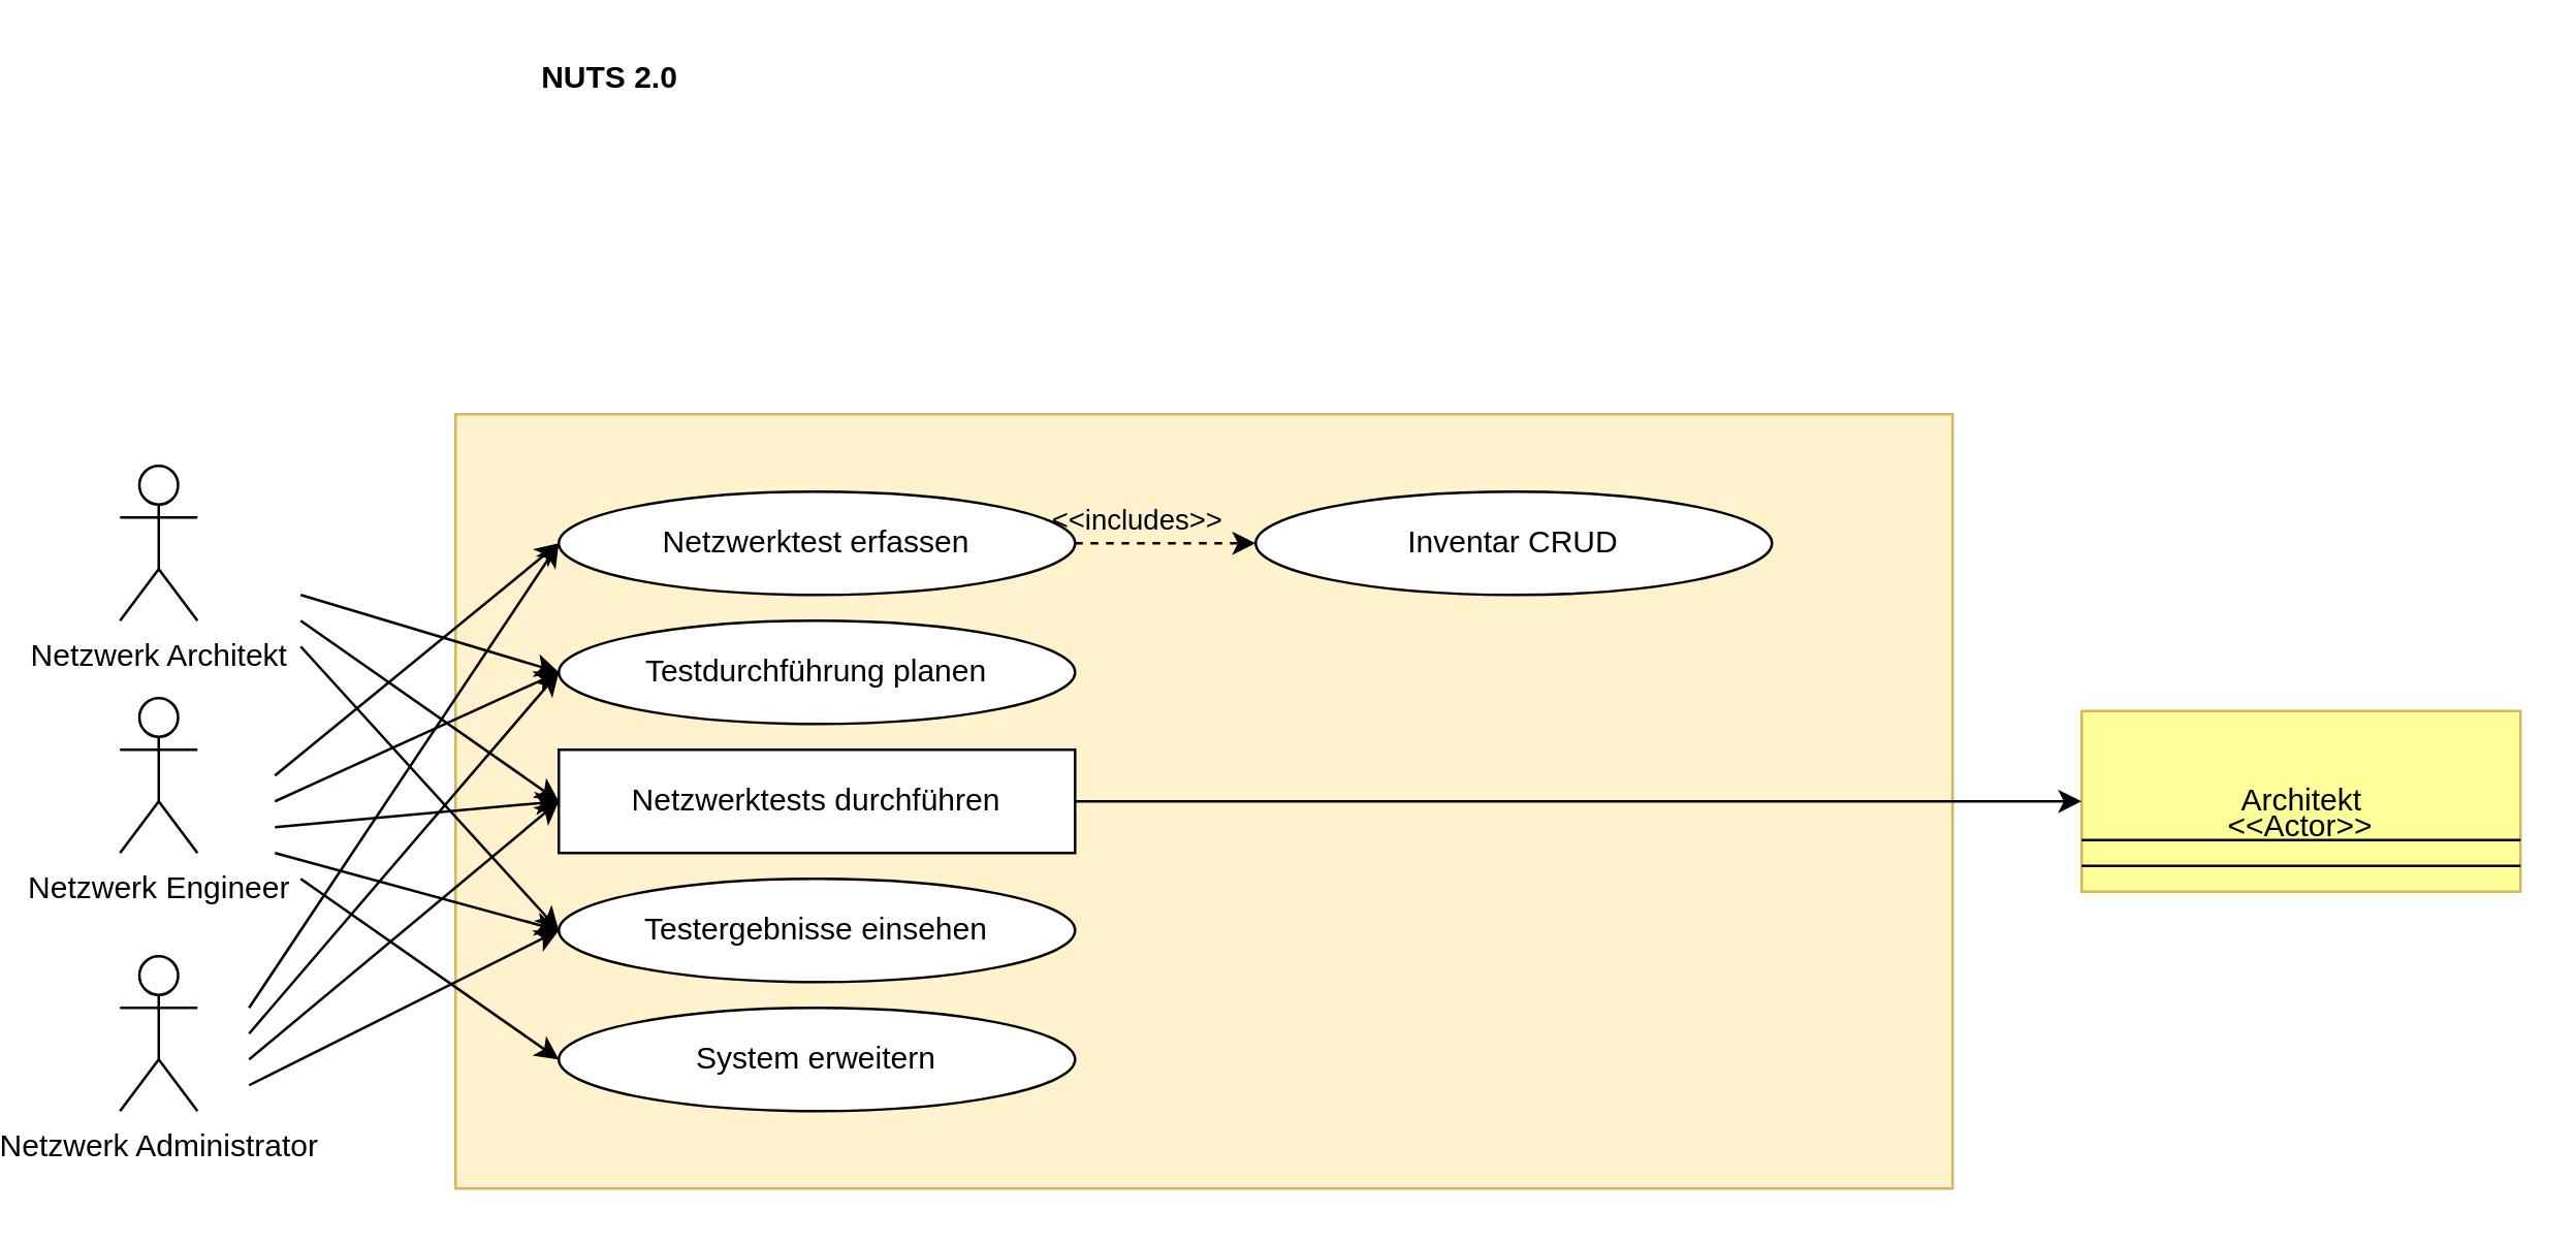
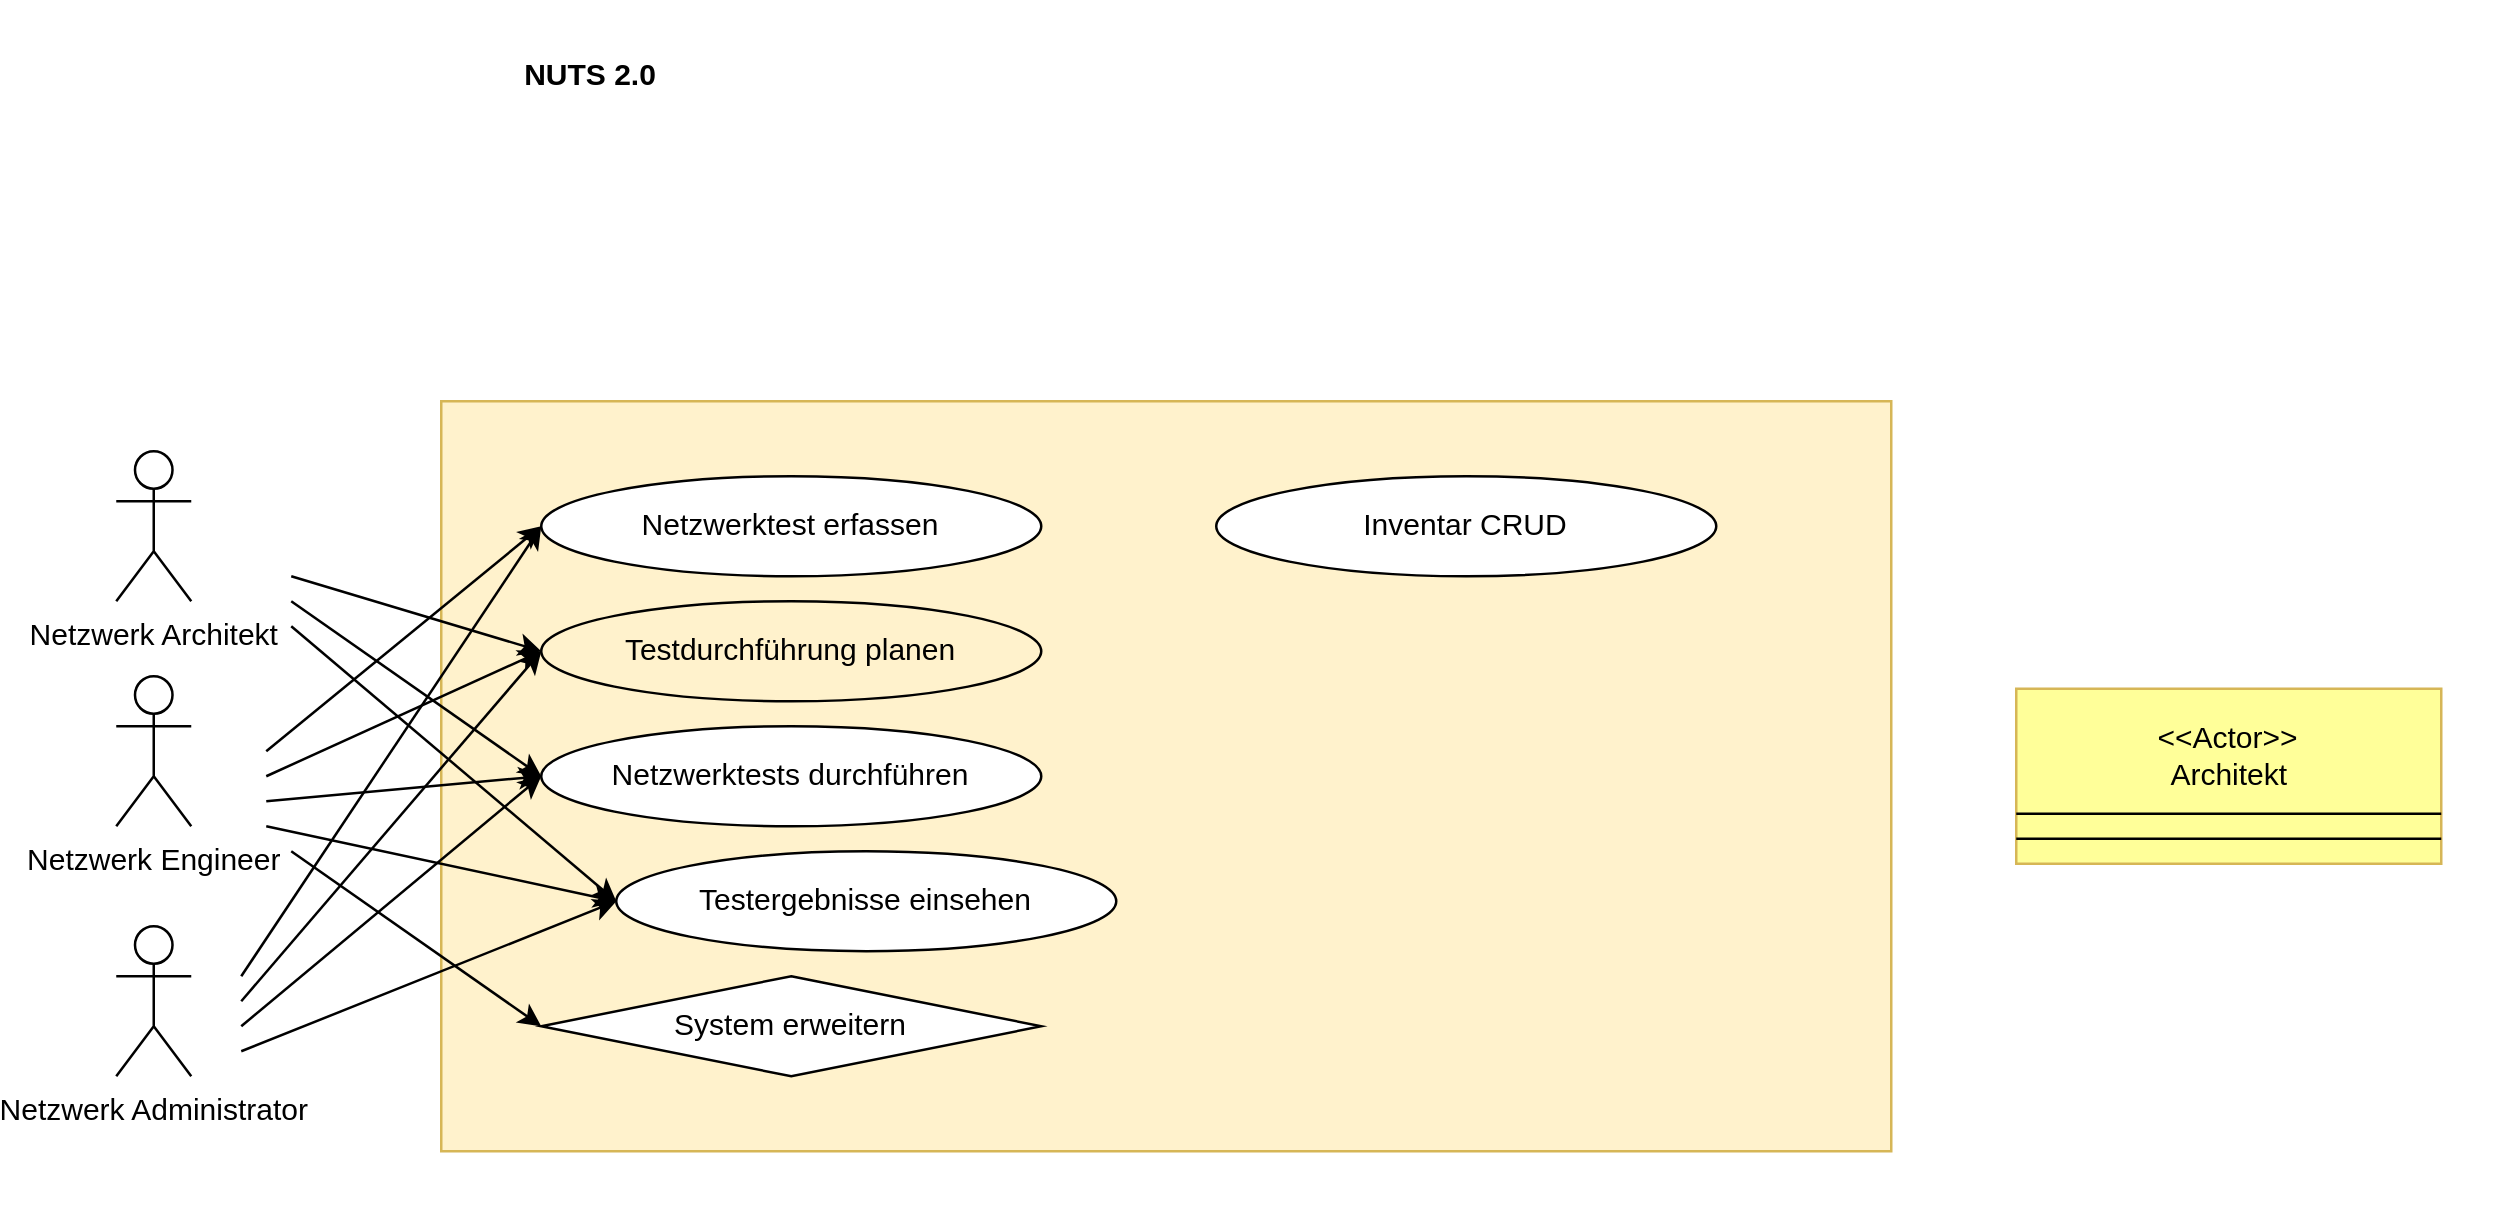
  <mxCell id="0" />
  <mxCell id="1" parent="0" />
  <mxCell id="2" value="" style="rounded=0;whiteSpace=wrap;html=1;strokeColor=#d6b656;fillColor=#fff2cc;" parent="1" vertex="1"><mxGeometry x="150" y="160" width="580" height="300" as="geometry" /></mxCell>
  <mxCell id="3" value="Netzwerk Architekt" style="shape=umlActor;verticalLabelPosition=bottom;labelBackgroundColor=#ffffff;verticalAlign=top;html=1;outlineConnect=0;strokeColor=#000000;" vertex="1" parent="1"><mxGeometry x="20" y="180" width="30" height="60" as="geometry" /></mxCell>
  <mxCell id="4" value="Netzwerktest erfassen" style="ellipse;whiteSpace=wrap;html=1;strokeColor=#000000;" parent="1" vertex="1"><mxGeometry x="190" y="190" width="200" height="40" as="geometry" /></mxCell>
- <mxCell id="5" value="Testdurchführung planen" style="ellipse;whiteSpace=wrap;html=1;strokeColor=#000000;" parent="1" vertex="1"><mxGeometry x="190" y="240" width="200" height="40" as="geometry" /></mxCell>
- <mxCell id="6" value="Netzwerktests durchführen" style="whiteSpace=wrap;html=1;strokeColor=#000000;rounded=0;" parent="1" vertex="1"><mxGeometry x="190" y="290" width="200" height="40" as="geometry" /></mxCell>
- <mxCell id="7" value="Testergebnisse einsehen" style="ellipse;whiteSpace=wrap;html=1;strokeColor=#000000;" parent="1" vertex="1"><mxGeometry x="190" y="340" width="200" height="40" as="geometry" /></mxCell>
+ <mxCell id="5" value="Testdurchführung planen" style="ellipse;whiteSpace=wrap;html=1;strokeColor=#000000;fillColor=#fff2cc;" parent="1" vertex="1"><mxGeometry x="190" y="240" width="200" height="40" as="geometry" /></mxCell>
+ <mxCell id="6" value="Netzwerktests durchführen" style="ellipse;whiteSpace=wrap;html=1;strokeColor=#000000;" parent="1" vertex="1"><mxGeometry x="190" y="290" width="200" height="40" as="geometry" /></mxCell>
+ <mxCell id="7" value="Testergebnisse einsehen" style="ellipse;whiteSpace=wrap;html=1;strokeColor=#000000;" parent="1" vertex="1"><mxGeometry x="220" y="340" width="200" height="40" as="geometry" /></mxCell>
  <mxCell id="8" value="&lt;b&gt;NUTS 2.0&lt;/b&gt;" style="text;html=1;strokeColor=none;fillColor=none;align=center;verticalAlign=middle;whiteSpace=wrap;rounded=0;" parent="1" vertex="1"><mxGeometry x="130" y="20" width="160" height="20" as="geometry" /></mxCell>
  <mxCell id="9" value="Architekt" style="html=1;strokeColor=#d6b656;fillColor=#FFFF99;" parent="1" vertex="1"><mxGeometry x="780" y="275" width="170" height="70" as="geometry" /></mxCell>
- <mxCell id="10" value="&amp;lt;&amp;lt;Actor&amp;gt;&amp;gt;" style="text;html=1;strokeColor=none;fillColor=none;align=center;verticalAlign=middle;whiteSpace=wrap;rounded=0;" parent="1" vertex="1"><mxGeometry x="845" y="310" width="40" height="20" as="geometry" /></mxCell>
+ <mxCell id="10" value="&amp;lt;&amp;lt;Actor&amp;gt;&amp;gt;" style="text;html=1;strokeColor=none;fillColor=none;align=center;verticalAlign=middle;whiteSpace=wrap;rounded=0;" parent="1" vertex="1"><mxGeometry x="845" y="285" width="40" height="20" as="geometry" /></mxCell>
  <mxCell id="11" value="" style="endArrow=none;html=1;entryX=1;entryY=0.5;entryDx=0;entryDy=0;" parent="1" edge="1"><mxGeometry width="50" height="50" relative="1" as="geometry"><mxPoint x="780" y="335" as="sourcePoint" /><mxPoint x="950" y="335" as="targetPoint" /></mxGeometry></mxCell>
  <mxCell id="12" value="" style="endArrow=none;html=1;entryX=1;entryY=0.5;entryDx=0;entryDy=0;" parent="1" edge="1"><mxGeometry width="50" height="50" relative="1" as="geometry"><mxPoint x="780" y="325" as="sourcePoint" /><mxPoint x="950" y="325" as="targetPoint" /></mxGeometry></mxCell>
  <mxCell id="13" value="Netzwerk Engineer" style="shape=umlActor;verticalLabelPosition=bottom;labelBackgroundColor=#ffffff;verticalAlign=top;html=1;outlineConnect=0;strokeColor=#000000;" vertex="1" parent="1"><mxGeometry x="20" y="270" width="30" height="60" as="geometry" /></mxCell>
  <mxCell id="14" value="Netzwerk Administrator" style="shape=umlActor;verticalLabelPosition=bottom;labelBackgroundColor=#ffffff;verticalAlign=top;html=1;outlineConnect=0;strokeColor=#000000;" vertex="1" parent="1"><mxGeometry x="20" y="370" width="30" height="60" as="geometry" /></mxCell>
- <mxCell id="15" value="System erweitern" style="ellipse;whiteSpace=wrap;html=1;strokeColor=#000000;" vertex="1" parent="1"><mxGeometry x="190" y="390" width="200" height="40" as="geometry" /></mxCell>
+ <mxCell id="15" value="System erweitern" style="rhombus;whiteSpace=wrap;html=1;strokeColor=#000000;" vertex="1" parent="1"><mxGeometry x="190" y="390" width="200" height="40" as="geometry" /></mxCell>
  <mxCell id="16" value="Inventar CRUD" style="ellipse;whiteSpace=wrap;html=1;strokeColor=#000000;" vertex="1" parent="1"><mxGeometry x="460" y="190" width="200" height="40" as="geometry" /></mxCell>
- <mxCell id="17" value="" style="endArrow=classic;html=1;exitX=1;exitY=0.5;exitDx=0;exitDy=0;entryX=0;entryY=0.5;entryDx=0;entryDy=0;dashed=1;" edge="1" parent="1" source="4" target="16"><mxGeometry width="50" height="50" relative="1" as="geometry"><mxPoint x="640" y="300" as="sourcePoint" /><mxPoint x="690" y="250" as="targetPoint" /></mxGeometry></mxCell>
- <mxCell id="18" value="&amp;lt;&amp;lt;includes&amp;gt;&amp;gt;" style="edgeLabel;html=1;align=center;verticalAlign=middle;resizable=0;points=[];labelBackgroundColor=none;" vertex="1" connectable="0" parent="17"><mxGeometry x="0.231" relative="1" as="geometry"><mxPoint x="-20" y="-10" as="offset" /></mxGeometry></mxCell>
- <mxCell id="19" value="" style="endArrow=classic;html=1;exitX=1;exitY=0.5;exitDx=0;exitDy=0;" edge="1" parent="1" source="6" target="9"><mxGeometry width="50" height="50" relative="1" as="geometry"><mxPoint x="640" y="300" as="sourcePoint" /><mxPoint x="690" y="250" as="targetPoint" /></mxGeometry></mxCell>
  <mxCell id="20" value="" style="endArrow=classic;html=1;entryX=0;entryY=0.5;entryDx=0;entryDy=0;" edge="1" parent="1" target="5"><mxGeometry width="50" height="50" relative="1" as="geometry"><mxPoint x="90" y="230" as="sourcePoint" /><mxPoint x="690" y="250" as="targetPoint" /></mxGeometry></mxCell>
  <mxCell id="21" value="" style="endArrow=classic;html=1;entryX=0;entryY=0.5;entryDx=0;entryDy=0;" edge="1" parent="1" target="6"><mxGeometry width="50" height="50" relative="1" as="geometry"><mxPoint x="90" y="240" as="sourcePoint" /><mxPoint x="200" y="270" as="targetPoint" /></mxGeometry></mxCell>
  <mxCell id="22" value="" style="endArrow=classic;html=1;entryX=0;entryY=0.5;entryDx=0;entryDy=0;" edge="1" parent="1" target="7"><mxGeometry width="50" height="50" relative="1" as="geometry"><mxPoint x="90" y="250" as="sourcePoint" /><mxPoint x="200" y="320" as="targetPoint" /></mxGeometry></mxCell>
  <mxCell id="23" value="" style="endArrow=classic;html=1;entryX=0;entryY=0.5;entryDx=0;entryDy=0;" edge="1" parent="1" target="4"><mxGeometry width="50" height="50" relative="1" as="geometry"><mxPoint x="80" y="300" as="sourcePoint" /><mxPoint x="200" y="270" as="targetPoint" /></mxGeometry></mxCell>
  <mxCell id="24" value="" style="endArrow=classic;html=1;entryX=0;entryY=0.5;entryDx=0;entryDy=0;" edge="1" parent="1" target="5"><mxGeometry width="50" height="50" relative="1" as="geometry"><mxPoint x="80" y="310" as="sourcePoint" /><mxPoint x="200" y="220" as="targetPoint" /></mxGeometry></mxCell>
  <mxCell id="25" value="" style="endArrow=classic;html=1;entryX=0;entryY=0.5;entryDx=0;entryDy=0;" edge="1" parent="1" target="6"><mxGeometry width="50" height="50" relative="1" as="geometry"><mxPoint x="80" y="320" as="sourcePoint" /><mxPoint x="200" y="270" as="targetPoint" /></mxGeometry></mxCell>
  <mxCell id="26" value="" style="endArrow=classic;html=1;entryX=0;entryY=0.5;entryDx=0;entryDy=0;" edge="1" parent="1" target="7"><mxGeometry width="50" height="50" relative="1" as="geometry"><mxPoint x="80" y="330" as="sourcePoint" /><mxPoint x="200" y="320" as="targetPoint" /></mxGeometry></mxCell>
  <mxCell id="27" value="" style="endArrow=classic;html=1;entryX=0;entryY=0.5;entryDx=0;entryDy=0;" edge="1" parent="1" target="15"><mxGeometry width="50" height="50" relative="1" as="geometry"><mxPoint x="90" y="340" as="sourcePoint" /><mxPoint x="200" y="370" as="targetPoint" /></mxGeometry></mxCell>
  <mxCell id="28" value="" style="endArrow=classic;html=1;" edge="1" parent="1"><mxGeometry width="50" height="50" relative="1" as="geometry"><mxPoint x="70" y="390" as="sourcePoint" /><mxPoint x="190" y="210" as="targetPoint" /></mxGeometry></mxCell>
  <mxCell id="29" value="" style="endArrow=classic;html=1;entryX=0;entryY=0.5;entryDx=0;entryDy=0;" edge="1" parent="1" target="5"><mxGeometry width="50" height="50" relative="1" as="geometry"><mxPoint x="70" y="400" as="sourcePoint" /><mxPoint x="200" y="220" as="targetPoint" /></mxGeometry></mxCell>
  <mxCell id="30" value="" style="endArrow=classic;html=1;entryX=0;entryY=0.5;entryDx=0;entryDy=0;" edge="1" parent="1" target="6"><mxGeometry width="50" height="50" relative="1" as="geometry"><mxPoint x="70" y="410" as="sourcePoint" /><mxPoint x="200" y="270" as="targetPoint" /></mxGeometry></mxCell>
  <mxCell id="31" value="" style="endArrow=classic;html=1;entryX=0;entryY=0.5;entryDx=0;entryDy=0;" edge="1" parent="1" target="7"><mxGeometry width="50" height="50" relative="1" as="geometry"><mxPoint x="70" y="420" as="sourcePoint" /><mxPoint x="200" y="320" as="targetPoint" /></mxGeometry></mxCell>
